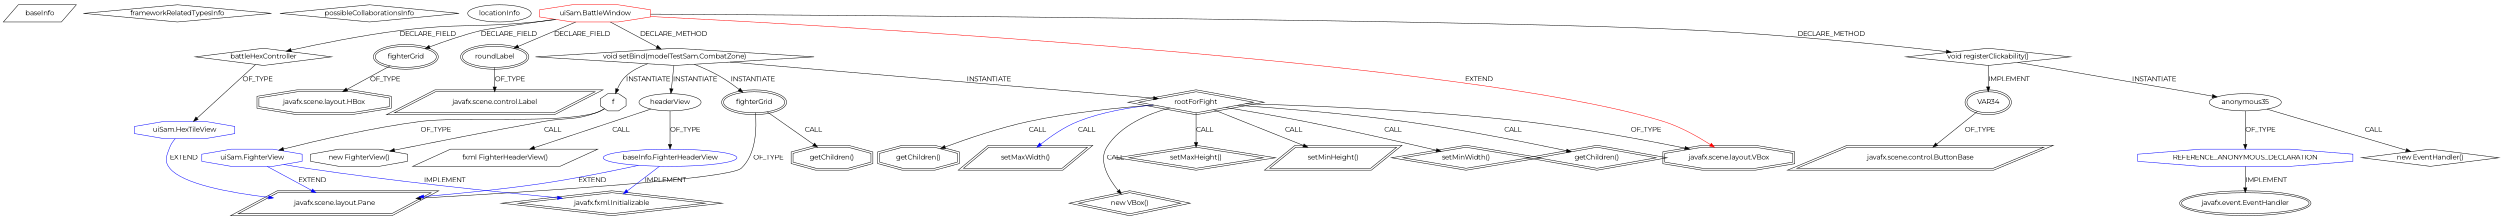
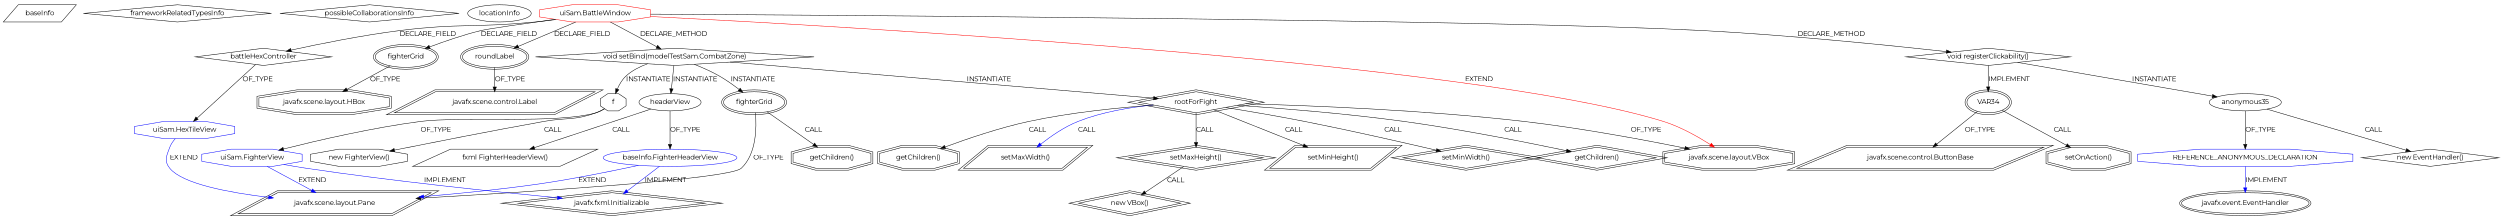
  digraph {
    fontname=Montserrat
    node [fontname=Montserrat shape=diamond isFrameworkType=true vertexType=INSIDE_CALL peripheries=2]
    edge [fontname=Montserrat]
    baseInfo [category=extension_graph graphId=3918 isAnonymous=false possibleRelation=true shape=parallelogram isFrameworkType="" vertexType="" peripheries=""]
    frameworkRelatedTypesInfo [0="javafx.scene.layout.VBox" isFrameworkType="" vertexType="" peripheries=""]
    possibleCollaborationsInfo [0="3918~FIELD_DECLARATION-~javafx.scene.layout.VBox ~javafx.scene.layout.Pane ~false~false" 1="3918~CLIENT_METHOD_DECLARATION-INSTANTIATION-~javafx.scene.layout.VBox ~javafx.scene.layout.Pane javafx.fxml.Initializable ~false~false" 2="3918~CLIENT_METHOD_DECLARATION-INSTANTIATION-~javafx.scene.layout.VBox ~javafx.event.EventHandler ~false~true" isFrameworkType="" vertexType="" peripheries=""]
    locationInfo [contextSignature=BattleWindow filePath="/prashker-KingsSGF/KingsSGF-master/src/uiSam/BattleWindow.java" graphId=3918 projectName="prashker-KingsSGF" shape=ellipse isFrameworkType="" vertexType="" peripheries=""]
    n5 [color=red isFrameworkType=false label="uiSam.BattleWindow" shape=octagon vertexType=ROOT_CLIENT_CLASS_DECLARATION peripheries=""]
    n6 [label="javafx.scene.layout.VBox" shape=octagon vertexType=FRAMEWORK_CLASS_TYPE]
    n7 [isFrameworkType=false label=battleHexController vertexType=FIELD_DECLARATION peripheries=""]
    n8 [label=fighterGrid shape=ellipse vertexType=FIELD_DECLARATION]
    n9 [label=roundLabel shape=ellipse vertexType=FIELD_DECLARATION]
    n10 [isFrameworkType=false label="void setBind(modelTestSam.CombatZone)" vertexType=CLIENT_METHOD_DECLARATION peripheries=""]
    n11 [isFrameworkType=false label="void registerClickability()" vertexType=CLIENT_METHOD_DECLARATION peripheries=""]
    n12 [color=blue isFrameworkType=false label="uiSam.HexTileView" shape=octagon vertexType=REFERENCE_CLIENT_CLASS_DECLARATION peripheries=""]
    n13 [label="javafx.scene.layout.HBox" shape=octagon vertexType=FRAMEWORK_CLASS_TYPE]
    n14 [label="javafx.scene.control.Label" shape=parallelogram vertexType=FRAMEWORK_CLASS_TYPE]
    n15 [label=rootForFight vertexType=VARIABLE_EXPRESION]
    n16 [isFrameworkType=false label=headerView shape=ellipse vertexType=VARIABLE_EXPRESION peripheries=""]
    n17 [isFrameworkType=false label=f shape=octagon vertexType=VARIABLE_EXPRESION peripheries=""]
    n18 [label=fighterGrid shape=ellipse vertexType=VARIABLE_EXPRESION]
    n19 [label=VAR34 shape=ellipse vertexType=VARIABLE_EXPRESION]
    n20 [isFrameworkType=false label=anonymous35 shape=ellipse vertexType=VARIABLE_EXPRESION peripheries=""]
    n21 [label="javafx.scene.layout.Pane" shape=parallelogram vertexType=FRAMEWORK_CLASS_TYPE]
    n22 [label="new VBox()" vertexType=CONSTRUCTOR_CALL]
    n23 [label="setMaxHeight()"]
    n24 [label="setMaxWidth()" shape=parallelogram]
    n25 [label="setMinHeight()" shape=parallelogram]
    n26 [label="setMinWidth()"]
    n27 [label="getChildren()"]
    n28 [label="getChildren()" shape=octagon]
    n29 [color=blue isFrameworkType=false label="baseInfo.FighterHeaderView" shape=ellipse vertexType=REFERENCE_CLIENT_CLASS_DECLARATION peripheries=""]
    n30 [isFrameworkType=false label="fxml FighterHeaderView()" shape=parallelogram vertexType=CONSTRUCTOR_CALL peripheries=""]
    n31 [color=blue isFrameworkType=false label="uiSam.FighterView" shape=octagon vertexType=REFERENCE_CLIENT_CLASS_DECLARATION peripheries=""]
    n32 [isFrameworkType=false label="new FighterView()" shape=octagon vertexType=CONSTRUCTOR_CALL peripheries=""]
    n33 [label="getChildren()" shape=octagon]
    n34 [label="javafx.fxml.Initializable" vertexType=FRAMEWORK_INTERFACE_TYPE]
    n35 [label="javafx.scene.control.ButtonBase" shape=parallelogram vertexType=FRAMEWORK_CLASS_TYPE]
+   n36 [label="setOnAction()" shape=octagon]
    n37 [color=blue isFrameworkType=false label=REFERENCE_ANONYMOUS_DECLARATION shape=octagon vertexType=REFERENCE_ANONYMOUS_DECLARATION peripheries=""]
    n38 [isFrameworkType=false label="new EventHandler()" vertexType=CONSTRUCTOR_CALL peripheries=""]
    n39 [label="javafx.event.EventHandler" shape=ellipse vertexType=FRAMEWORK_INTERFACE_TYPE]
    n5 -> n6 [color=red label=EXTEND]
    n5 -> n7 [label=DECLARE_FIELD]
    n5 -> n8 [label=DECLARE_FIELD]
    n5 -> n9 [label=DECLARE_FIELD]
    n5 -> n10 [label=DECLARE_METHOD]
    n5 -> n11 [label=DECLARE_METHOD]
    n7 -> n12 [label=OF_TYPE]
    n8 -> n13 [label=OF_TYPE]
    n9 -> n14 [label=OF_TYPE]
    n10 -> n15 [label=INSTANTIATE]
    n10 -> n16 [label=INSTANTIATE]
    n10 -> n17 [label=INSTANTIATE]
    n10 -> n18 [label=INSTANTIATE]
    n11 -> n19 [label=IMPLEMENT]
    n11 -> n20 [label=INSTANTIATE]
    n12 -> n21 [color=blue label=EXTEND]
    n15 -> n6 [label=OF_TYPE]
-   n15 -> n22 [label=CALL]
+   n23 -> n22 [label=CALL]
    n15 -> n23 [label=CALL]
    n15 -> n24 [color=blue label=CALL]
    n15 -> n25 [label=CALL]
    n15 -> n26 [label=CALL]
    n15 -> n27 [label=CALL]
    n15 -> n28 [label=CALL]
    n16 -> n29 [label=OF_TYPE]
    n16 -> n30 [label=CALL]
    n17 -> n31 [label=OF_TYPE]
    n17 -> n32 [label=CALL]
    n18 -> n21 [label=OF_TYPE]
    n18 -> n33 [label=CALL]
    n19 -> n35 [label=OF_TYPE]
+   n19 -> n36 [label=CALL]
    n20 -> n37 [label=OF_TYPE]
    n20 -> n38 [label=CALL]
    n29 -> n21 [color=blue label=EXTEND]
    n29 -> n34 [color=blue label=IMPLEMENT]
    n31 -> n21 [color=blue label=EXTEND]
    n31 -> n34 [color=blue label=IMPLEMENT]
-   n37 -> n39 [color=black label=IMPLEMENT]
+   n37 -> n39 [color=blue label=IMPLEMENT]
  }
